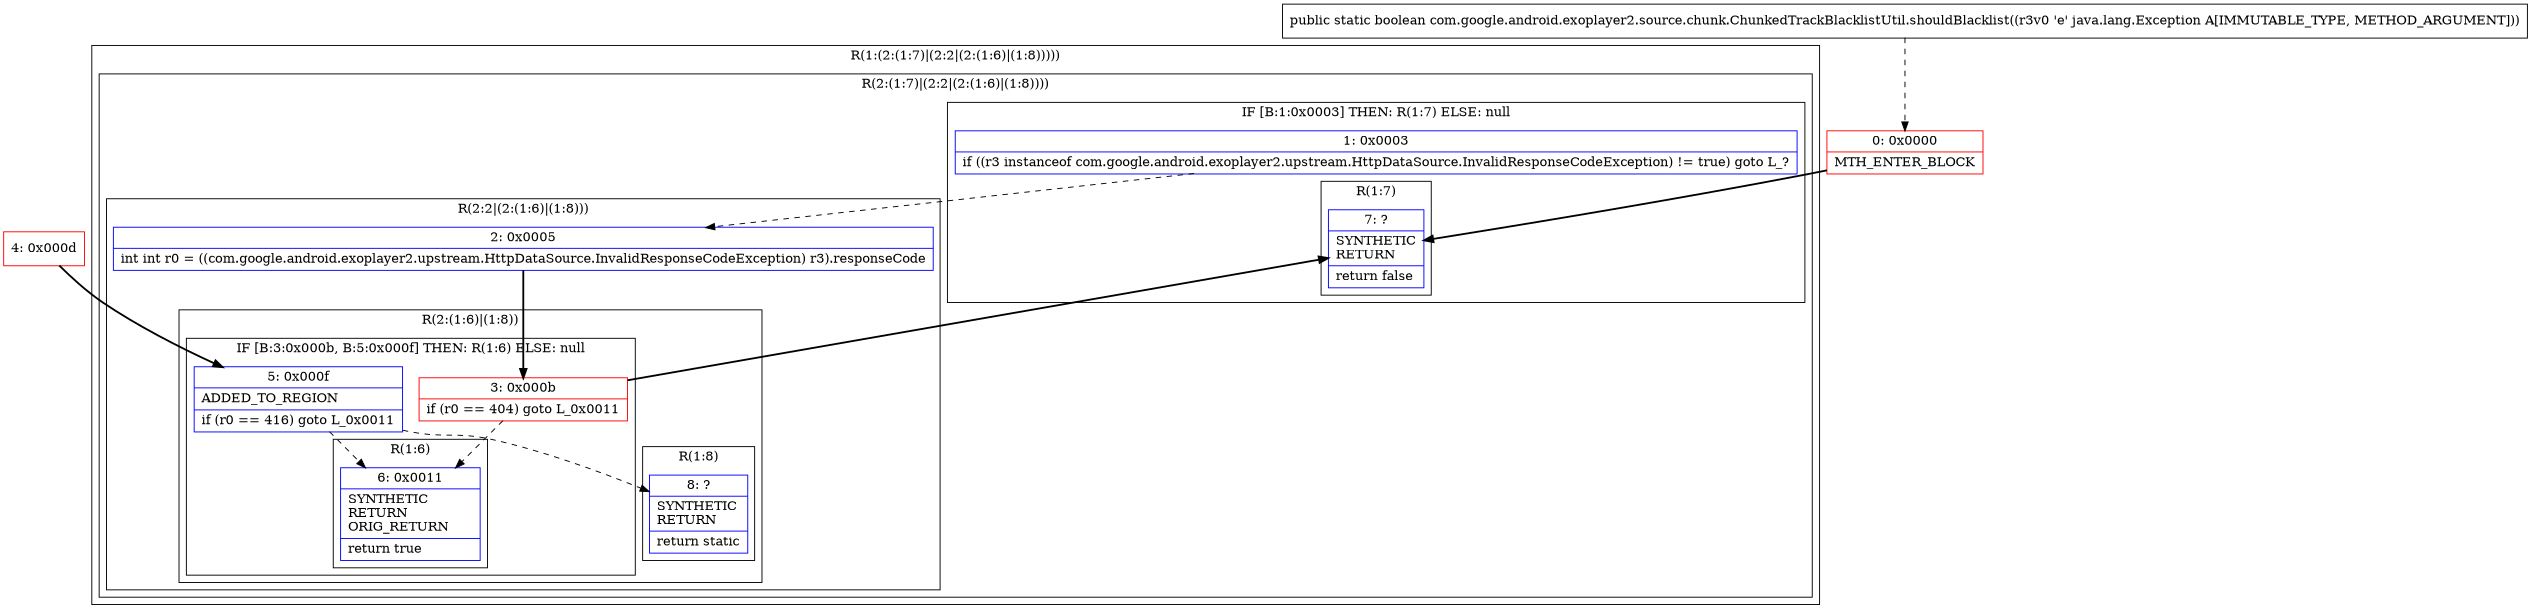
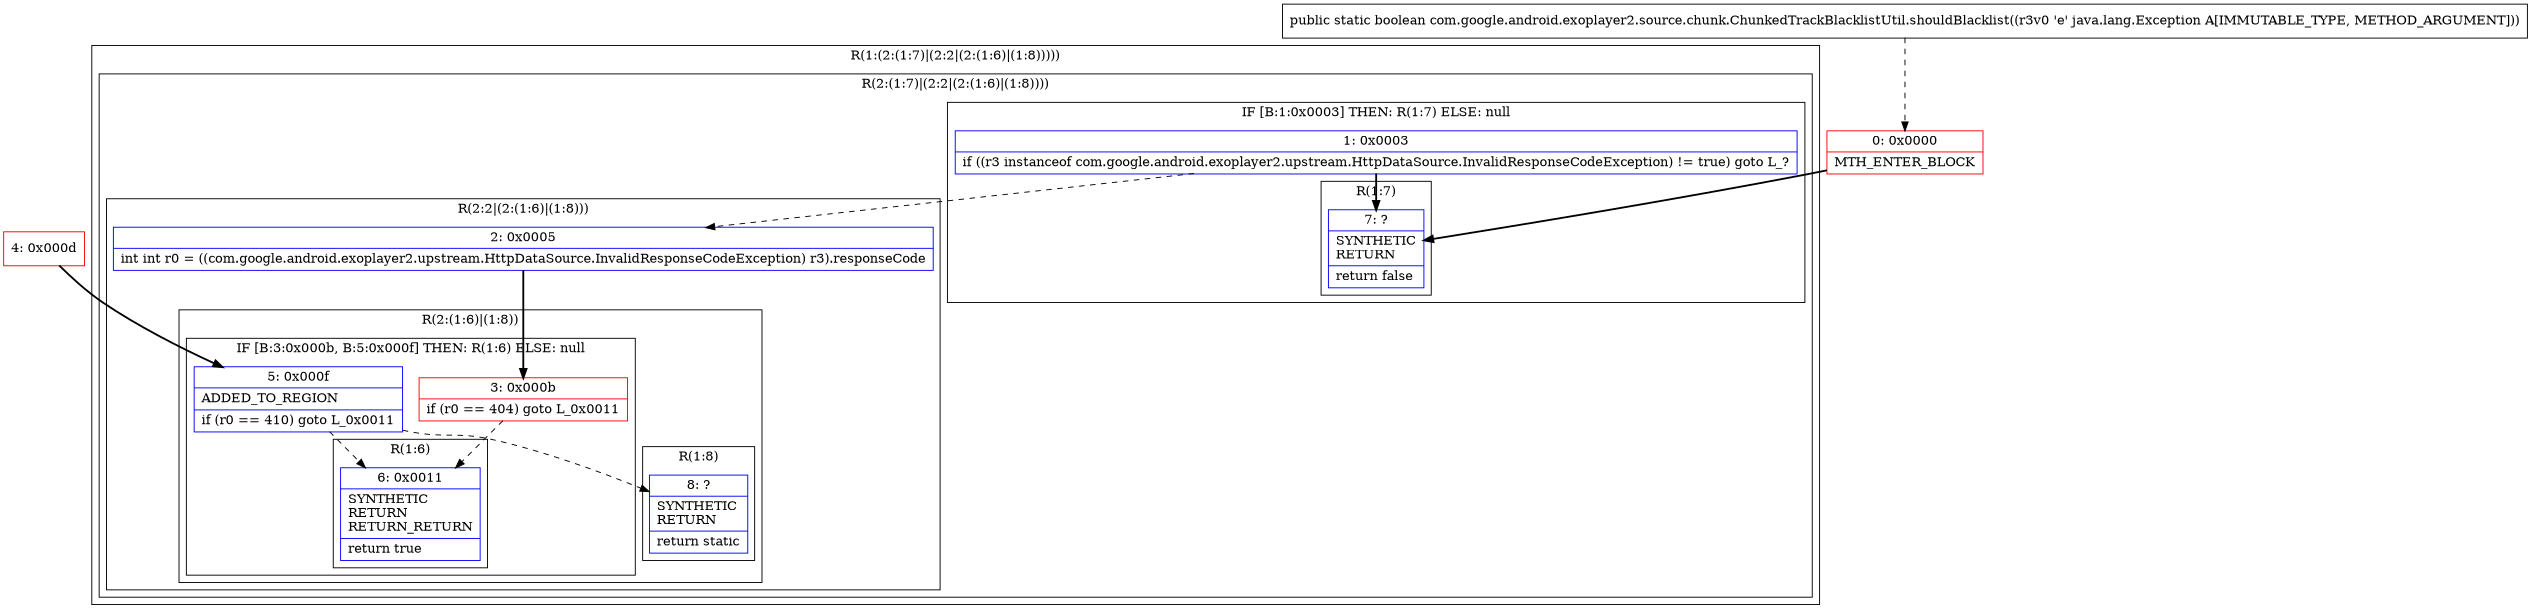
  digraph {
    node [color=blue shape=record]
    edge [style=dashed]
    n1 [label="{7\:\ ?|SYNTHETIC\lRETURN\l|return false\l}"]
    n2 [label="{1\:\ 0x0003|if ((r3 instanceof com.google.android.exoplayer2.upstream.HttpDataSource.InvalidResponseCodeException) != true) goto L_?\l}"]
-   n3 [label="{6\:\ 0x0011|SYNTHETIC\lRETURN\lORIG_RETURN\l|return true\l}"]
+   n3 [label="{6\:\ 0x0011|SYNTHETIC\lRETURN\lRETURN_RETURN\l|return true\l}"]
    n4 [color=red label="{3\:\ 0x000b|if (r0 == 404) goto L_0x0011\l}"]
-   n5 [label="{5\:\ 0x000f|ADDED_TO_REGION\l|if (r0 == 416) goto L_0x0011\l}"]
+   n5 [label="{5\:\ 0x000f|ADDED_TO_REGION\l|if (r0 == 410) goto L_0x0011\l}"]
    n6 [label="{8\:\ ?|SYNTHETIC\lRETURN\l|return static\l}"]
    n7 [label="{2\:\ 0x0005|int int r0 = ((com.google.android.exoplayer2.upstream.HttpDataSource.InvalidResponseCodeException) r3).responseCode\l}"]
    n8 [color=red label="{4\:\ 0x000d}"]
    n9 [color=red label="{0\:\ 0x0000|MTH_ENTER_BLOCK\l}"]
    n10 [label="{public static boolean com.google.android.exoplayer2.source.chunk.ChunkedTrackBlacklistUtil.shouldBlacklist((r3v0 'e' java.lang.Exception A[IMMUTABLE_TYPE, METHOD_ARGUMENT])) }" color=""]
    subgraph cluster_1 {
      label="R(1:(2:(1:7)|(2:2|(2:(1:6)|(1:8)))))"
      subgraph cluster_2 {
        label="R(2:(1:7)|(2:2|(2:(1:6)|(1:8))))"
        subgraph cluster_3 {
          label="IF [B:1:0x0003] THEN: R(1:7) ELSE: null"
          n2
          subgraph cluster_4 {
            label="R(1:7)"
            n1
          }
        }
        subgraph cluster_5 {
          label="R(2:2|(2:(1:6)|(1:8)))"
          n7
          subgraph cluster_6 {
            label="R(2:(1:6)|(1:8))"
            subgraph cluster_7 {
              label="IF [B:3:0x000b, B:5:0x000f] THEN: R(1:6) ELSE: null"
              n4
              n5
              subgraph cluster_8 {
                label="R(1:6)"
                n3
              }
            }
            subgraph cluster_9 {
              label="R(1:8)"
              n6
            }
          }
        }
      }
    }
-   n4 -> n1 [style=bold]
+   n2 -> n1 [style=bold]
    n2 -> n7
    n4 -> n3
    n5 -> n3
    n5 -> n6
    n7 -> n4 [style=bold]
    n8 -> n5 [style=bold]
    n9 -> n1 [style=bold]
    n10 -> n9
  }
